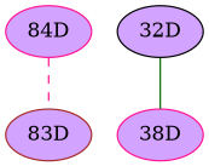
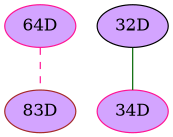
  graph {
    node [color=deeppink fillcolor="#D3A4FF" style=radial]
    edge [penwidth=1]
    n1 [color=brown label="83D"]
-   "84D"
+   "84D" [label="64D"]
    "32D" [color=black]
-   "38D"
+   "38D" [label="34D"]
    "84D" -- n1 [color=deeppink style=dashed]
    "32D" -- "38D" [color=darkgreen style=bold]
  }
